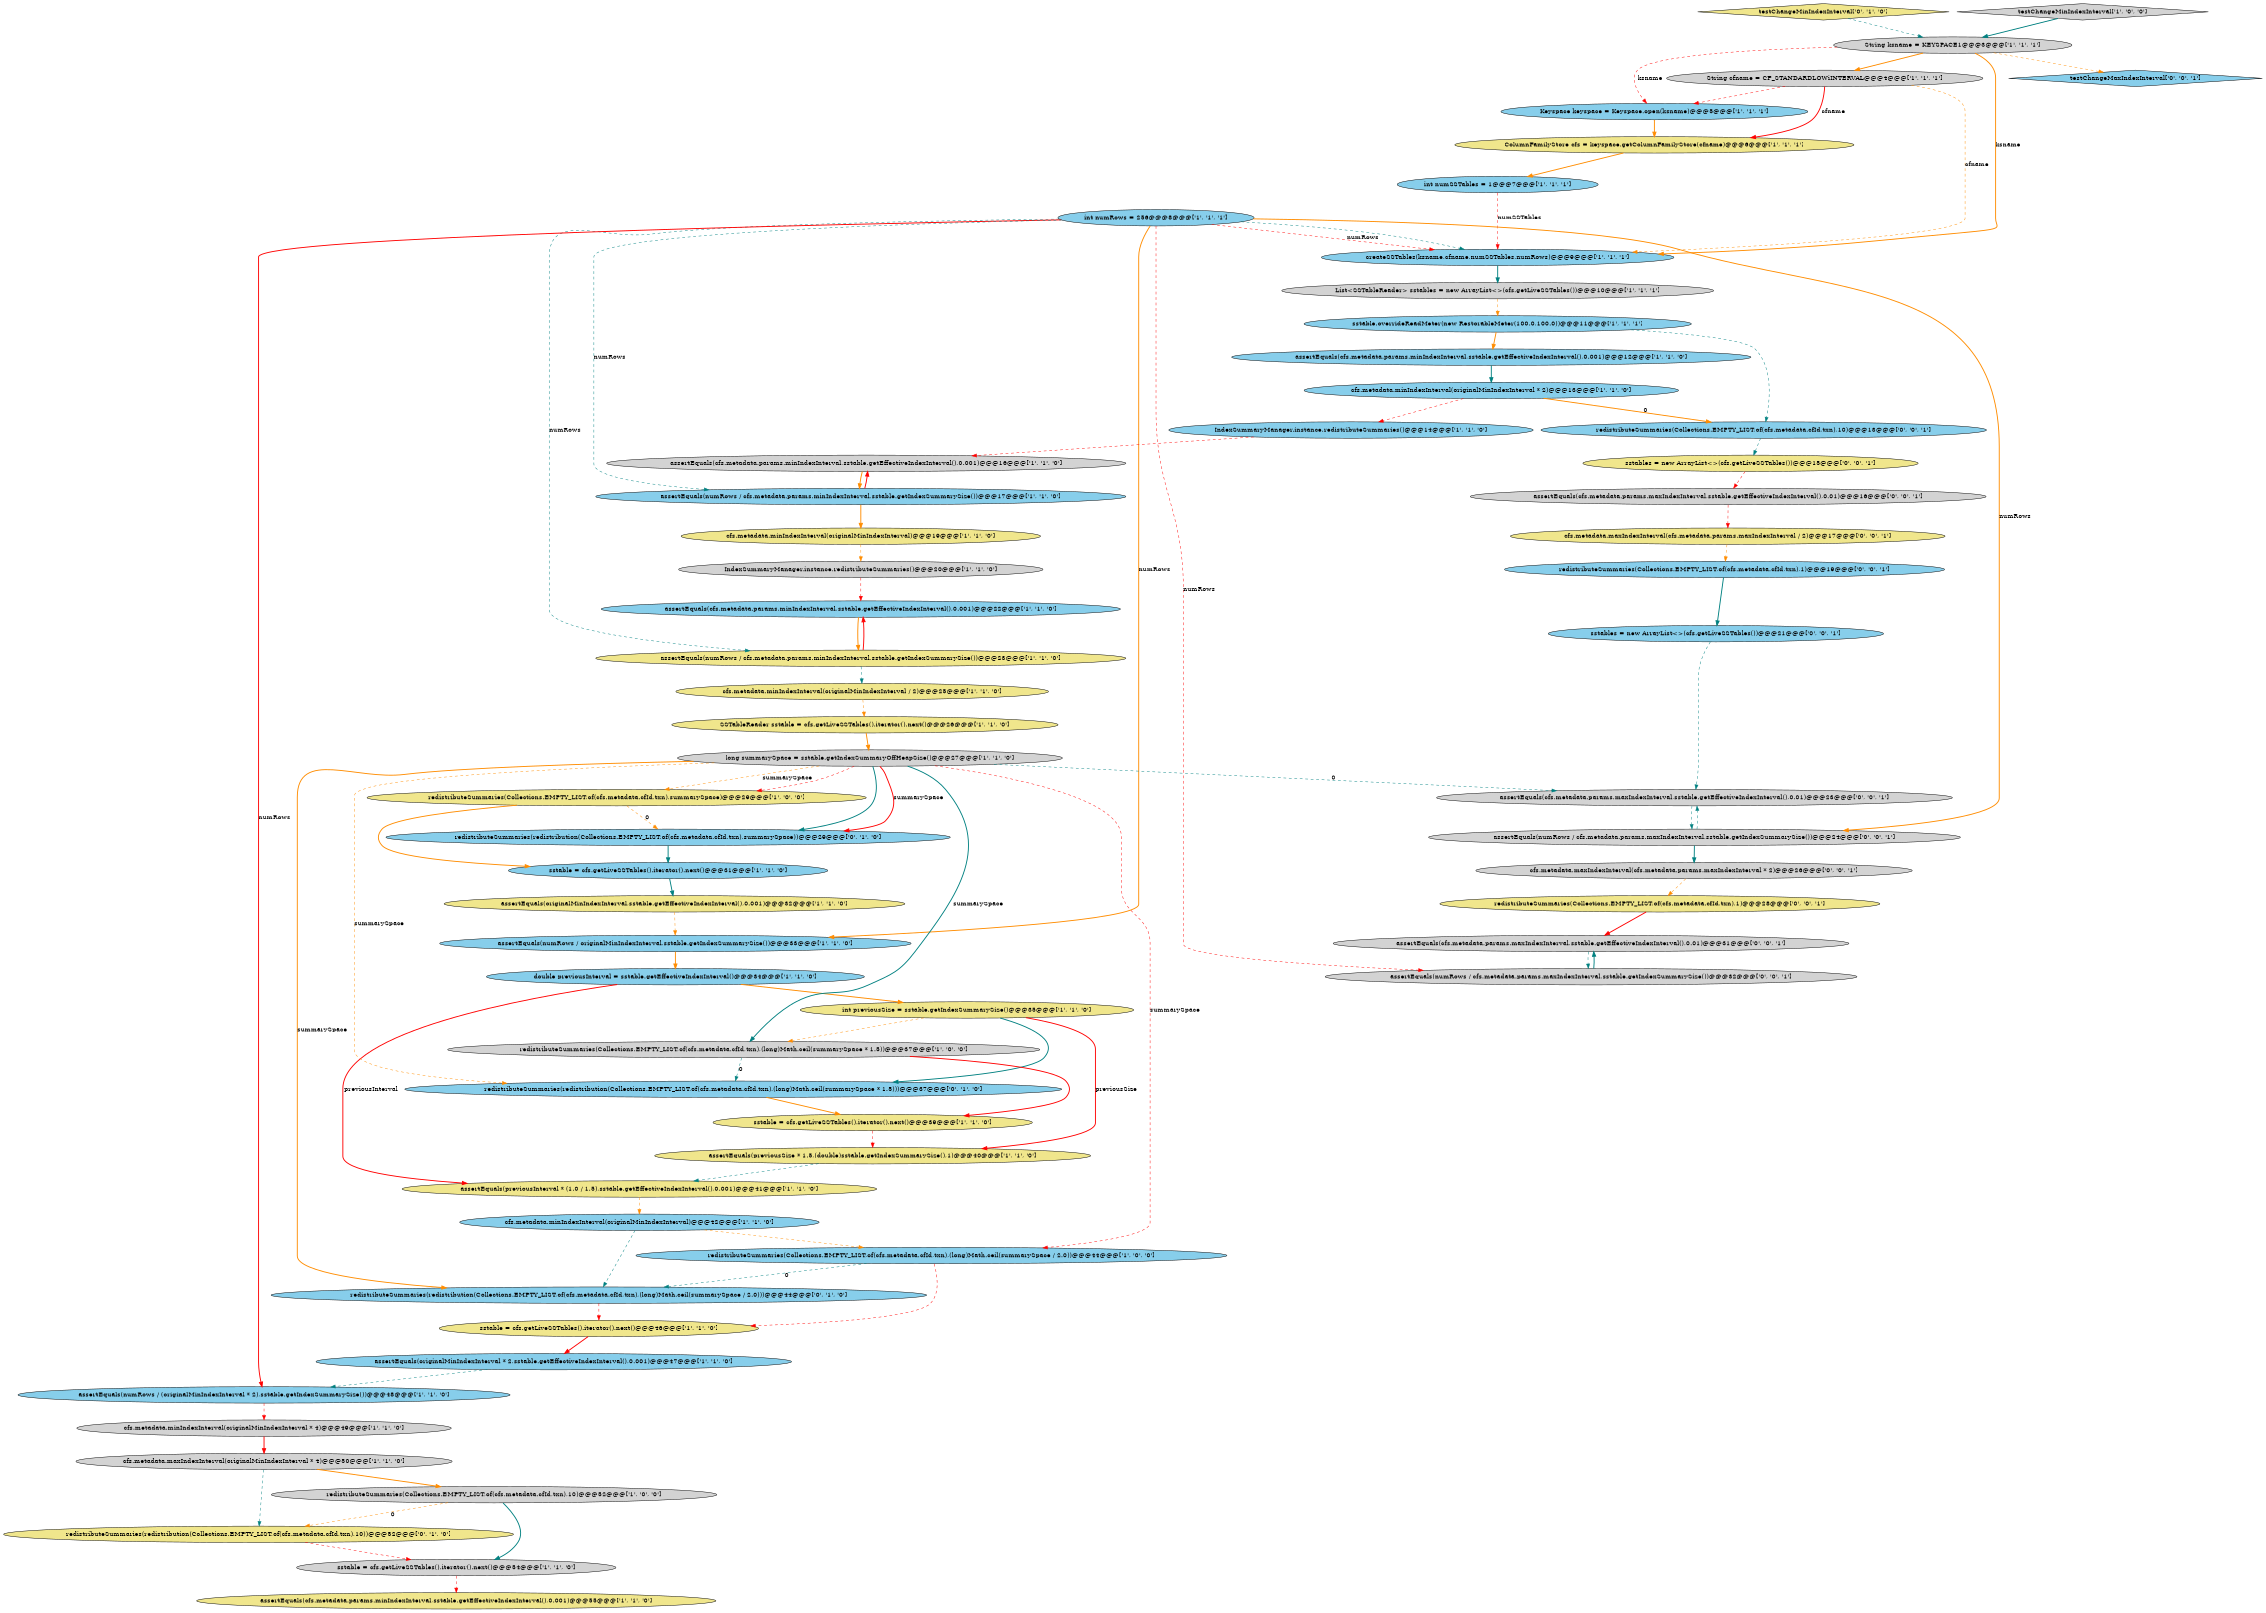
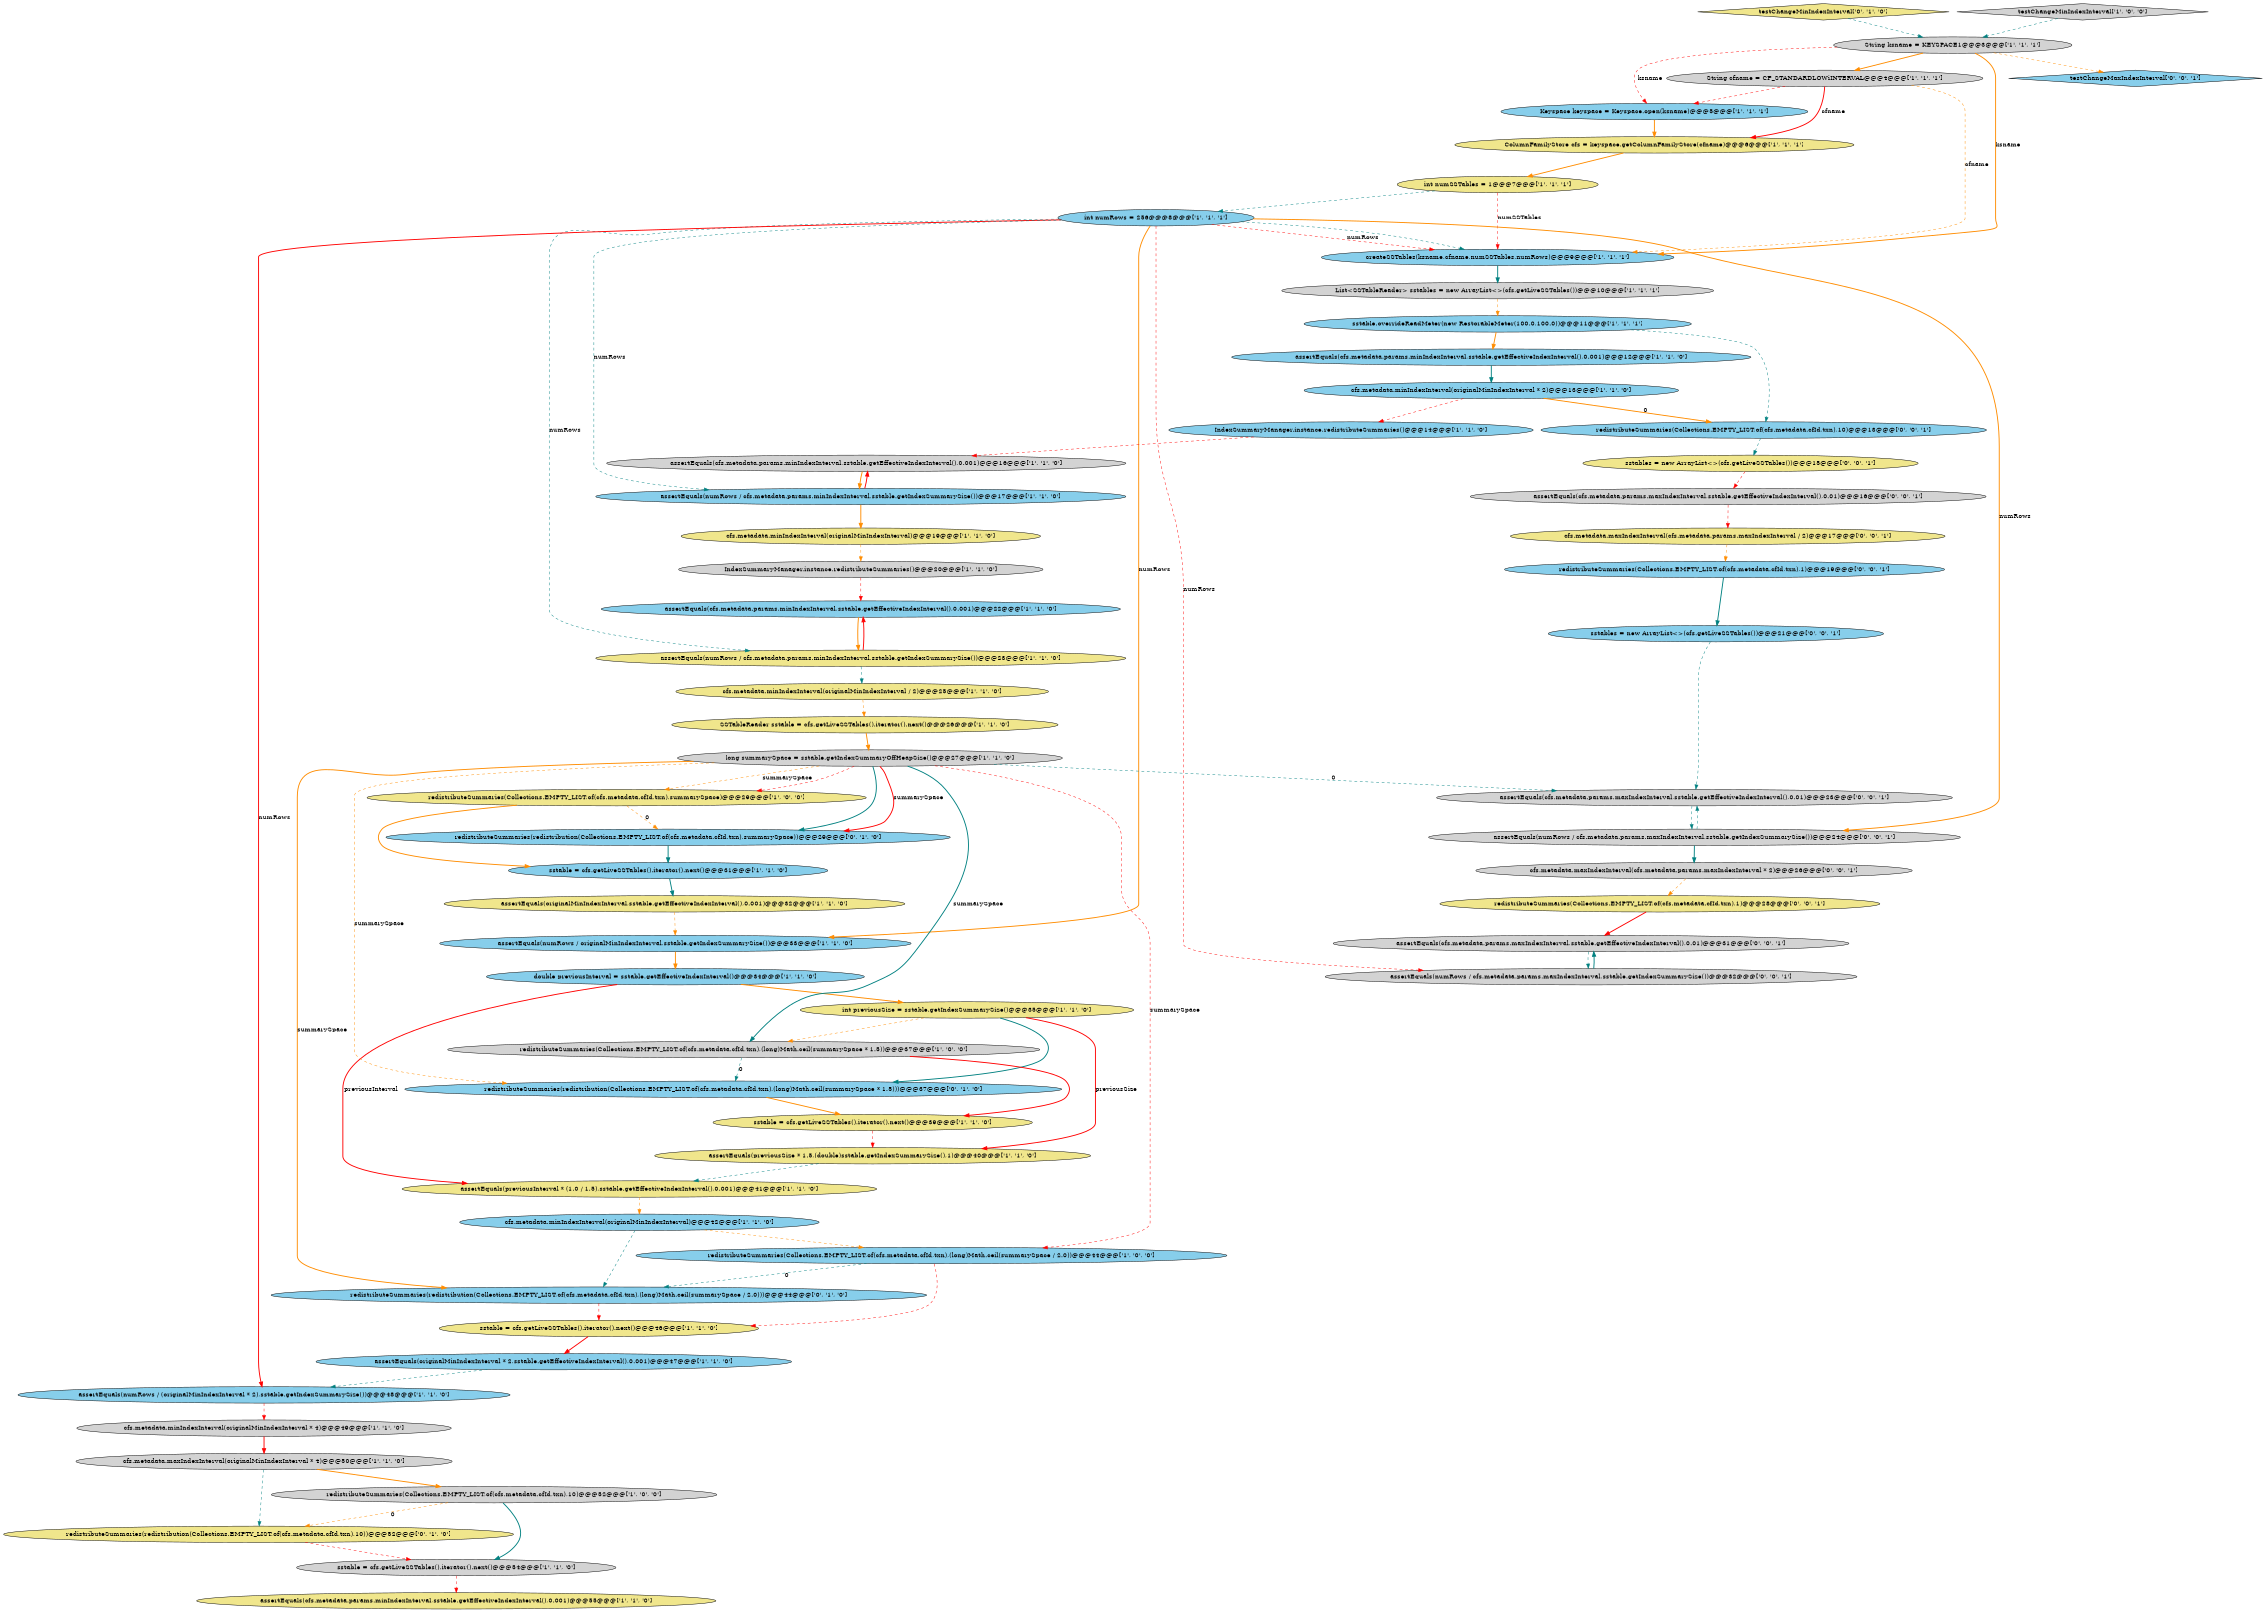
  digraph {
    node [fillcolor=skyblue shape=ellipse style=filled]
    edge [color=darkorange style=dashed]
    n1 [fillcolor=khaki label="int previousSize = sstable.getIndexSummarySize()@@@35@@@['1', '1', '0']"]
    n2 [fillcolor=khaki label="assertEquals(previousSize * 1.5,(double)sstable.getIndexSummarySize(),1)@@@40@@@['1', '1', '0']"]
    n3 [label="redistributeSummaries(redistribution(Collections.EMPTY_LIST,of(cfs.metadata.cfId,txn),(long)Math.ceil(summarySpace * 1.5)))@@@37@@@['0', '1', '0']"]
    n4 [fillcolor=lightgrey label="redistributeSummaries(Collections.EMPTY_LIST,of(cfs.metadata.cfId,txn),(long)Math.ceil(summarySpace * 1.5))@@@37@@@['1', '0', '0']"]
    n5 [fillcolor=khaki label="assertEquals(previousInterval * (1.0 / 1.5),sstable.getEffectiveIndexInterval(),0.001)@@@41@@@['1', '1', '0']"]
    n6 [fillcolor=khaki label="sstable = cfs.getLiveSSTables().iterator().next()@@@39@@@['1', '1', '0']"]
    n7 [fillcolor=lightgrey label="assertEquals(cfs.metadata.params.maxIndexInterval,sstable.getEffectiveIndexInterval(),0.01)@@@16@@@['0', '0', '1']"]
    n8 [fillcolor=khaki label="cfs.metadata.maxIndexInterval(cfs.metadata.params.maxIndexInterval / 2)@@@17@@@['0', '0', '1']"]
    n9 [label="redistributeSummaries(Collections.EMPTY_LIST,of(cfs.metadata.cfId,txn),1)@@@19@@@['0', '0', '1']"]
    n10 [label="sstable = cfs.getLiveSSTables().iterator().next()@@@31@@@['1', '1', '0']"]
    n11 [fillcolor=khaki label="assertEquals(originalMinIndexInterval,sstable.getEffectiveIndexInterval(),0.001)@@@32@@@['1', '1', '0']"]
    n12 [label="assertEquals(numRows / originalMinIndexInterval,sstable.getIndexSummarySize())@@@33@@@['1', '1', '0']"]
    n13 [label="redistributeSummaries(redistribution(Collections.EMPTY_LIST,of(cfs.metadata.cfId,txn),summarySpace))@@@29@@@['0', '1', '0']"]
    n14 [fillcolor=khaki label="testChangeMinIndexInterval['0', '1', '0']" shape=diamond]
    n15 [fillcolor=lightgrey label="String ksname = KEYSPACE1@@@3@@@['1', '1', '1']"]
    n16 [label="Keyspace keyspace = Keyspace.open(ksname)@@@5@@@['1', '1', '1']"]
    n17 [fillcolor=lightgrey label="String cfname = CF_STANDARDLOWiINTERVAL@@@4@@@['1', '1', '1']"]
    n18 [label="createSSTables(ksname,cfname,numSSTables,numRows)@@@9@@@['1', '1', '1']"]
    n19 [label="testChangeMaxIndexInterval['0', '0', '1']" shape=diamond]
    n20 [label="cfs.metadata.minIndexInterval(originalMinIndexInterval)@@@42@@@['1', '1', '0']"]
    n21 [fillcolor=khaki label="assertEquals(numRows / cfs.metadata.params.minIndexInterval,sstable.getIndexSummarySize())@@@23@@@['1', '1', '0']"]
    n22 [fillcolor=khaki label="cfs.metadata.minIndexInterval(originalMinIndexInterval / 2)@@@25@@@['1', '1', '0']"]
    n23 [label="assertEquals(cfs.metadata.params.minIndexInterval,sstable.getEffectiveIndexInterval(),0.001)@@@22@@@['1', '1', '0']"]
    n24 [fillcolor=khaki label="SSTableReader sstable = cfs.getLiveSSTables().iterator().next()@@@26@@@['1', '1', '0']"]
    n25 [fillcolor=khaki label="sstable = cfs.getLiveSSTables().iterator().next()@@@46@@@['1', '1', '0']"]
    n26 [label="assertEquals(originalMinIndexInterval * 2,sstable.getEffectiveIndexInterval(),0.001)@@@47@@@['1', '1', '0']"]
    n27 [label="assertEquals(numRows / (originalMinIndexInterval * 2),sstable.getIndexSummarySize())@@@48@@@['1', '1', '0']"]
    n28 [fillcolor=khaki label="ColumnFamilyStore cfs = keyspace.getColumnFamilyStore(cfname)@@@6@@@['1', '1', '1']"]
-   n29 [label="int numSSTables = 1@@@7@@@['1', '1', '1']"]
+   n29 [fillcolor=khaki label="int numSSTables = 1@@@7@@@['1', '1', '1']"]
    n30 [label="int numRows = 256@@@8@@@['1', '1', '1']"]
    n31 [fillcolor=khaki label="redistributeSummaries(Collections.EMPTY_LIST,of(cfs.metadata.cfId,txn),1)@@@28@@@['0', '0', '1']"]
    n32 [fillcolor=lightgrey label="assertEquals(cfs.metadata.params.maxIndexInterval,sstable.getEffectiveIndexInterval(),0.01)@@@31@@@['0', '0', '1']"]
    n33 [fillcolor=lightgrey label="assertEquals(numRows / cfs.metadata.params.maxIndexInterval,sstable.getIndexSummarySize())@@@32@@@['0', '0', '1']"]
    n34 [fillcolor=lightgrey label="cfs.metadata.minIndexInterval(originalMinIndexInterval * 4)@@@49@@@['1', '1', '0']"]
    n35 [fillcolor=lightgrey label="List<SSTableReader> sstables = new ArrayList<>(cfs.getLiveSSTables())@@@10@@@['1', '1', '1']"]
    n36 [label="sstable.overrideReadMeter(new RestorableMeter(100.0,100.0))@@@11@@@['1', '1', '1']"]
    n37 [label="assertEquals(cfs.metadata.params.minIndexInterval,sstable.getEffectiveIndexInterval(),0.001)@@@12@@@['1', '1', '0']"]
    n38 [label="redistributeSummaries(Collections.EMPTY_LIST,of(cfs.metadata.cfId,txn),10)@@@13@@@['0', '0', '1']"]
    n39 [fillcolor=lightgrey label="cfs.metadata.maxIndexInterval(cfs.metadata.params.maxIndexInterval * 2)@@@26@@@['0', '0', '1']"]
    n40 [label="redistributeSummaries(redistribution(Collections.EMPTY_LIST,of(cfs.metadata.cfId,txn),(long)Math.ceil(summarySpace / 2.0)))@@@44@@@['0', '1', '0']"]
    n41 [label="redistributeSummaries(Collections.EMPTY_LIST,of(cfs.metadata.cfId,txn),(long)Math.ceil(summarySpace / 2.0))@@@44@@@['1', '0', '0']"]
    n42 [label="double previousInterval = sstable.getEffectiveIndexInterval()@@@34@@@['1', '1', '0']"]
    n43 [label="assertEquals(numRows / cfs.metadata.params.minIndexInterval,sstable.getIndexSummarySize())@@@17@@@['1', '1', '0']"]
    n44 [fillcolor=lightgrey label="assertEquals(cfs.metadata.params.minIndexInterval,sstable.getEffectiveIndexInterval(),0.001)@@@16@@@['1', '1', '0']"]
    n45 [fillcolor=khaki label="cfs.metadata.minIndexInterval(originalMinIndexInterval)@@@19@@@['1', '1', '0']"]
    n46 [fillcolor=lightgrey label="IndexSummaryManager.instance.redistributeSummaries()@@@20@@@['1', '1', '0']"]
    n47 [label="cfs.metadata.minIndexInterval(originalMinIndexInterval * 2)@@@13@@@['1', '1', '0']"]
    n48 [fillcolor=khaki label="sstables = new ArrayList<>(cfs.getLiveSSTables())@@@15@@@['0', '0', '1']"]
    n49 [fillcolor=lightgrey label="long summarySpace = sstable.getIndexSummaryOffHeapSize()@@@27@@@['1', '1', '0']"]
    n50 [fillcolor=lightgrey label="assertEquals(numRows / cfs.metadata.params.maxIndexInterval,sstable.getIndexSummarySize())@@@24@@@['0', '0', '1']"]
    n51 [fillcolor=lightgrey label="assertEquals(cfs.metadata.params.maxIndexInterval,sstable.getEffectiveIndexInterval(),0.01)@@@23@@@['0', '0', '1']"]
    n52 [fillcolor=lightgrey label="sstable = cfs.getLiveSSTables().iterator().next()@@@54@@@['1', '1', '0']"]
    n53 [fillcolor=khaki label="assertEquals(cfs.metadata.params.minIndexInterval,sstable.getEffectiveIndexInterval(),0.001)@@@55@@@['1', '1', '0']"]
    n54 [fillcolor=khaki label="redistributeSummaries(redistribution(Collections.EMPTY_LIST,of(cfs.metadata.cfId,txn),10))@@@52@@@['0', '1', '0']"]
    n55 [fillcolor=lightgrey label="cfs.metadata.maxIndexInterval(originalMinIndexInterval * 4)@@@50@@@['1', '1', '0']"]
    n56 [fillcolor=lightgrey label="redistributeSummaries(Collections.EMPTY_LIST,of(cfs.metadata.cfId,txn),10)@@@52@@@['1', '0', '0']"]
    n57 [fillcolor=khaki label="redistributeSummaries(Collections.EMPTY_LIST,of(cfs.metadata.cfId,txn),summarySpace)@@@29@@@['1', '0', '0']"]
    n58 [fillcolor=lightgrey label="testChangeMinIndexInterval['1', '0', '0']" shape=diamond]
    n59 [label="IndexSummaryManager.instance.redistributeSummaries()@@@14@@@['1', '1', '0']"]
    n60 [label="sstables = new ArrayList<>(cfs.getLiveSSTables())@@@21@@@['0', '0', '1']"]
    n1 -> n2 [color=red label=previousSize style=bold]
    n1 -> n3 [color=teal style=bold]
    n1 -> n4
    n2 -> n5 [color=teal]
    n3 -> n6 [style=bold]
    n4 -> n3 [color=teal label=0]
    n4 -> n6 [color=red style=bold]
    n5 -> n20
    n6 -> n2 [color=red]
    n7 -> n8 [color=red]
    n8 -> n9
    n9 -> n60 [color=teal style=bold]
    n10 -> n11 [color=teal style=bold]
    n11 -> n12
    n12 -> n42 [style=bold]
    n13 -> n10 [color=teal style=bold]
    n14 -> n15 [color=teal]
    n15 -> n16 [color=red label=ksname]
    n15 -> n17 [style=bold]
    n15 -> n18 [label=ksname style=bold]
    n15 -> n19
    n16 -> n28 [style=bold]
    n17 -> n16 [color=red]
    n17 -> n18 [label=cfname]
    n17 -> n28 [color=red label=cfname style=bold]
    n18 -> n35 [color=teal style=bold]
    n20 -> n40 [color=teal]
    n20 -> n41
    n21 -> n22 [color=teal]
    n21 -> n23 [color=red style=bold]
    n22 -> n24
    n23 -> n21 [style=bold]
    n24 -> n49 [style=bold]
    n25 -> n26 [color=red style=bold]
    n26 -> n27 [color=teal]
    n27 -> n34 [color=red]
    n28 -> n29 [style=bold]
    n29 -> n18 [color=red label=numSSTables]
+   n29 -> n30 [color=teal]
    n30 -> n12 [label=numRows style=bold]
    n30 -> n18 [color=red label=numRows]
    n30 -> n18 [color=teal]
    n30 -> n21 [color=teal label=numRows]
    n30 -> n27 [color=red label=numRows style=bold]
    n30 -> n33 [color=red label=numRows]
    n30 -> n43 [color=teal label=numRows]
    n30 -> n50 [label=numRows style=bold]
    n31 -> n32 [color=red style=bold]
    n32 -> n33 [color=teal]
    n33 -> n32 [color=teal style=bold]
    n34 -> n55 [color=red style=bold]
    n35 -> n36
    n36 -> n37 [style=bold]
    n36 -> n38 [color=teal]
    n37 -> n47 [color=teal style=bold]
    n38 -> n48 [color=teal]
    n39 -> n31
    n40 -> n25 [color=red]
    n41 -> n25 [color=red]
    n41 -> n40 [color=teal label=0]
    n42 -> n1 [style=bold]
    n42 -> n5 [color=red label=previousInterval style=bold]
    n43 -> n44 [color=red style=bold]
    n43 -> n45 [style=bold]
    n44 -> n43 [style=bold]
    n45 -> n46
    n46 -> n23 [color=red]
    n47 -> n38 [label=0 style=bold]
    n47 -> n59 [color=red]
    n48 -> n7 [color=red]
    n49 -> n3 [label=summarySpace]
    n49 -> n4 [color=teal label=summarySpace style=bold]
    n49 -> n13 [color=red label=summarySpace style=bold]
    n49 -> n13 [color=teal style=bold]
    n49 -> n40 [label=summarySpace style=bold]
    n49 -> n41 [color=red label=summarySpace]
    n49 -> n51 [color=teal label=0]
    n49 -> n57 [label=summarySpace]
    n49 -> n57 [color=red]
    n50 -> n39 [color=teal style=bold]
    n50 -> n51 [color=teal]
    n51 -> n50 [color=teal]
    n52 -> n53 [color=red]
    n54 -> n52 [color=red]
    n55 -> n54 [color=teal]
    n55 -> n56 [style=bold]
    n56 -> n52 [color=teal style=bold]
    n56 -> n54 [label=0]
    n57 -> n10 [style=bold]
    n57 -> n13 [label=0]
-   n58 -> n15 [color=teal style=bold]
+   n58 -> n15 [color=teal]
    n59 -> n44 [color=red]
    n60 -> n51 [color=teal]
  }
